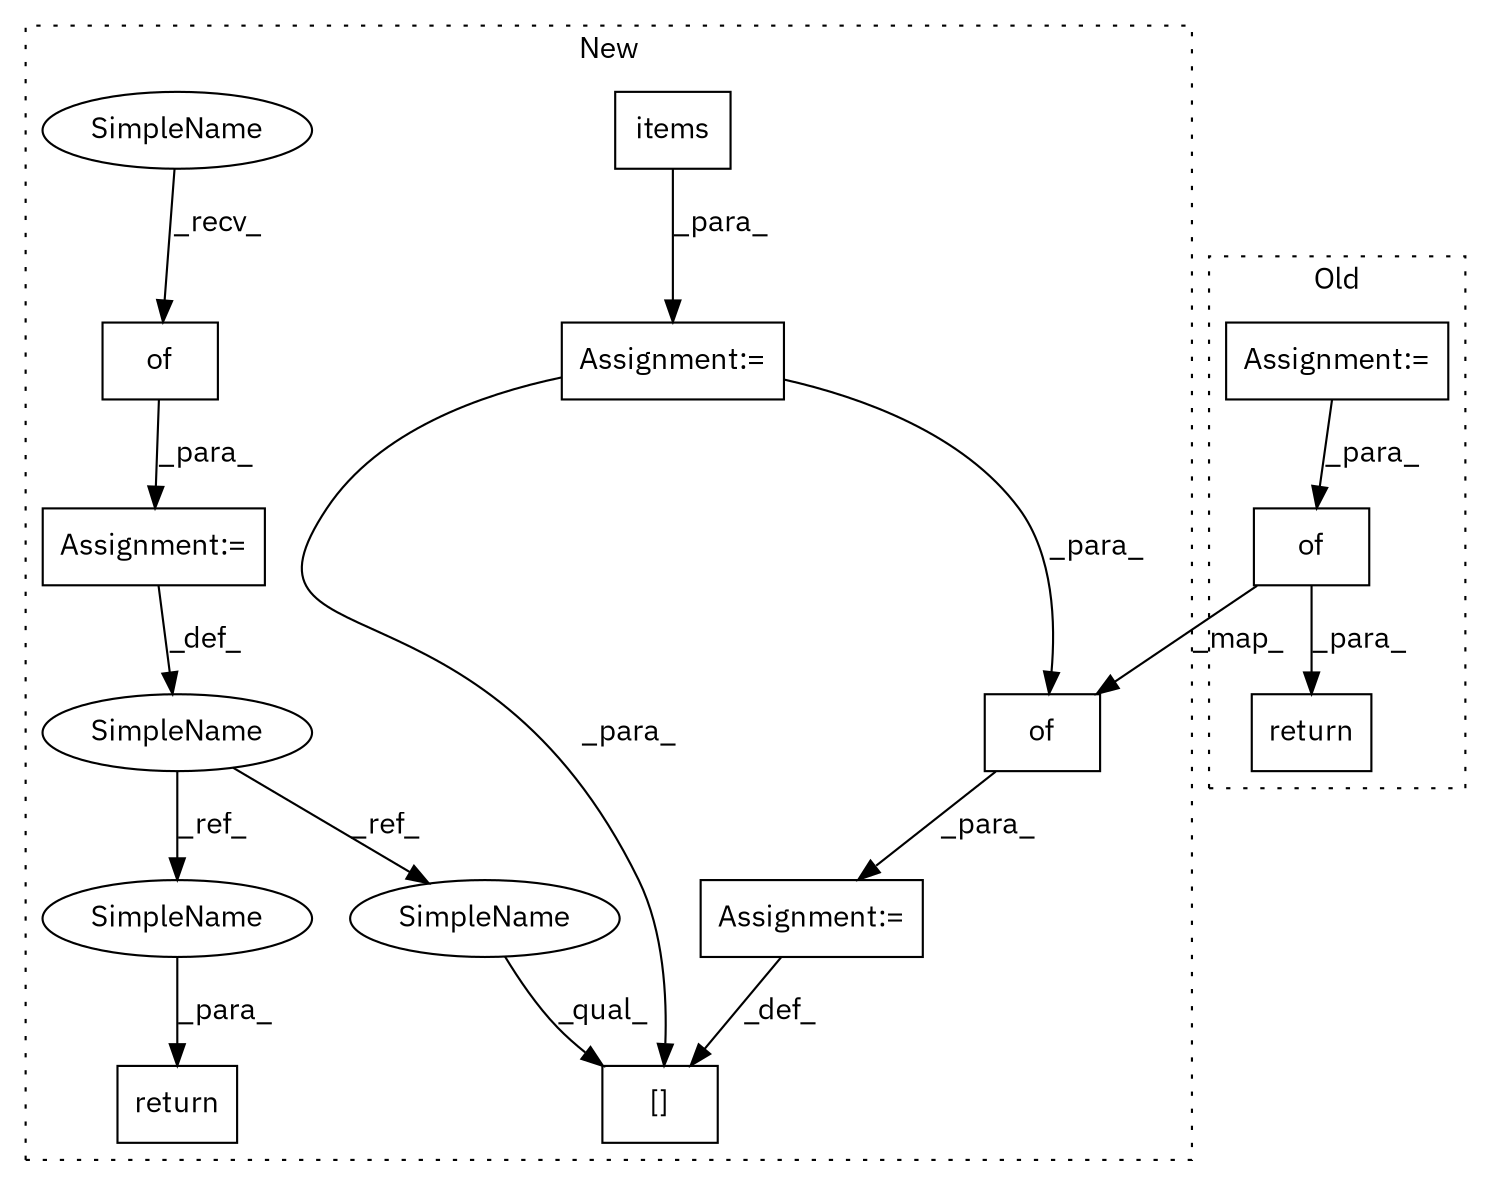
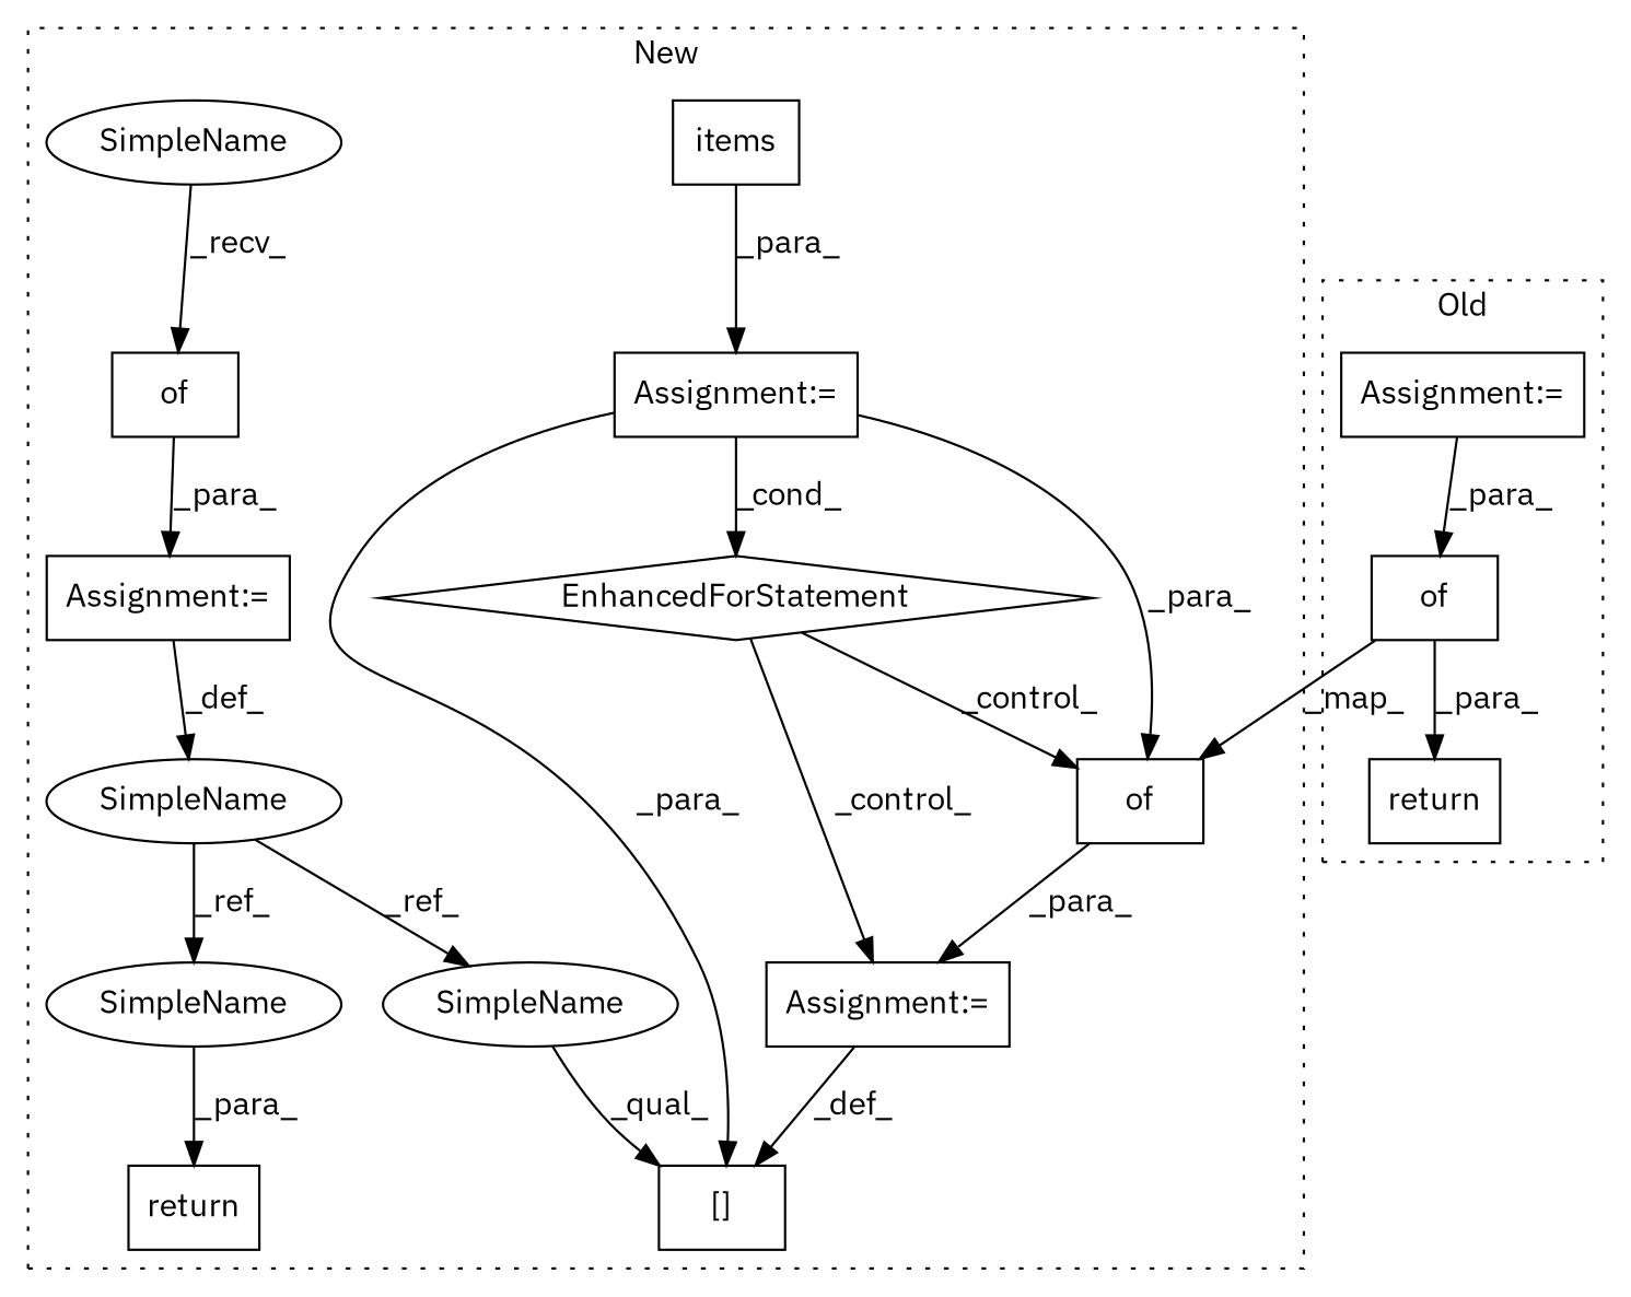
  digraph {
    fontname="IBM Plex Sans"
    node [a=7 l=3 s="2216,2309" shape=box fontname="IBM Plex Sans"]
    edge [fontname="IBM Plex Sans"]
    n1 [a=41 l=7 label=return s=2245]
    n2 [label="Assignment:=" s=1705]
    n3 [a=32 l="3,1" label=of s="2256,2376"]
    n4 [a=32 l=7 label=items s=2302]
    n5 [l="66,2" label="Assignment:="]
+   n6 [a=70 l="66,2" label=EnhancedForStatement shape=diamond]
    n7 [l=1 label="Assignment:=" s=2448]
    n8 [a=2 l="4,1" label="[]" s="2439,2447"]
    n9 [l=1 label="Assignment:=" s=2201]
    n10 [a=41 l=7 label=return s=2586]
    n11 [a=42 label=SimpleName s=2198 shape=ellipse]
    n12 [a=32 l=4 label=of s=2206]
    n13 [a=32 l="3,1" label=of s="2453,2573"]
    n14 [a=42 label=SimpleName s=2439 shape=ellipse]
    n15 [a=42 label=SimpleName s=2593 shape=ellipse]
    n16 [a=42 label=SimpleName s=2202 shape=ellipse]
    subgraph cluster_1 {
      label=Old
      style=dotted
      n1
      n2
      n3
    }
    subgraph cluster_2 {
      label=New
      style=dotted
      n4
      n5
+     n6
      n7
      n8
      n9
      n10
      n11
      n12
      n13
      n14
      n15
      n16
    }
    n2 -> n3 [label=_para_]
    n3 -> n1 [label=_para_]
    n3 -> n13 [label=_map_]
    n4 -> n5 [label=_para_]
+   n5 -> n6 [label=_cond_]
    n5 -> n8 [label=_para_]
    n5 -> n13 [label=_para_]
+   n6 -> n7 [label=_control_]
+   n6 -> n13 [label=_control_]
    n7 -> n8 [label=_def_]
    n9 -> n11 [label=_def_]
    n11 -> n14 [label=_ref_]
    n11 -> n15 [label=_ref_]
    n12 -> n9 [label=_para_]
    n13 -> n7 [label=_para_]
    n14 -> n8 [label=_qual_]
    n15 -> n10 [label=_para_]
    n16 -> n12 [label=_recv_]
  }
